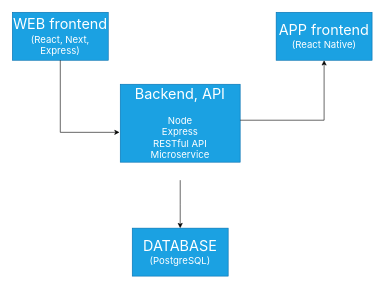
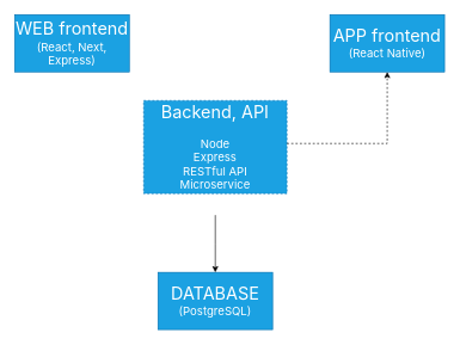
  <mxCell id="0" />
  <mxCell id="1" parent="0" />
- <mxCell id="2" value="&lt;font style=&quot;font-size: 24px;&quot; face=&quot;Inter&quot;&gt;Backend, API&lt;/font&gt;&lt;div&gt;&lt;font size=&quot;3&quot; face=&quot;Inter&quot;&gt;&lt;br&gt;&lt;/font&gt;&lt;/div&gt;&lt;div&gt;&lt;font size=&quot;3&quot; face=&quot;Inter&quot;&gt;Node&lt;/font&gt;&lt;/div&gt;&lt;div&gt;&lt;font size=&quot;3&quot; face=&quot;Inter&quot;&gt;Express&lt;/font&gt;&lt;/div&gt;&lt;div&gt;&lt;font size=&quot;3&quot; face=&quot;Inter&quot;&gt;RESTful API&lt;/font&gt;&lt;/div&gt;&lt;div&gt;&lt;font size=&quot;3&quot; face=&quot;Inter&quot;&gt;Microservice&lt;/font&gt;&lt;/div&gt;" style="rounded=0;whiteSpace=wrap;html=1;fillColor=#1ba1e2;fontColor=#ffffff;strokeColor=#006EAF;" vertex="1" parent="1"><mxGeometry x="200" y="140" width="200" height="130" as="geometry" /></mxCell>
+ <mxCell id="2" value="&lt;font style=&quot;font-size: 24px;&quot; face=&quot;Inter&quot;&gt;Backend, API&lt;/font&gt;&lt;div&gt;&lt;font size=&quot;3&quot; face=&quot;Inter&quot;&gt;&lt;br&gt;&lt;/font&gt;&lt;/div&gt;&lt;div&gt;&lt;font size=&quot;3&quot; face=&quot;Inter&quot;&gt;Node&lt;/font&gt;&lt;/div&gt;&lt;div&gt;&lt;font size=&quot;3&quot; face=&quot;Inter&quot;&gt;Express&lt;/font&gt;&lt;/div&gt;&lt;div&gt;&lt;font size=&quot;3&quot; face=&quot;Inter&quot;&gt;RESTful API&lt;/font&gt;&lt;/div&gt;&lt;div&gt;&lt;font size=&quot;3&quot; face=&quot;Inter&quot;&gt;Microservice&lt;/font&gt;&lt;/div&gt;" style="rounded=0;whiteSpace=wrap;html=1;fillColor=#1ba1e2;fontColor=#ffffff;strokeColor=#006EAF;dashed=1;" vertex="1" parent="1"><mxGeometry x="200" y="140" width="200" height="130" as="geometry" /></mxCell>
  <mxCell id="3" value="&lt;font face=&quot;Inter&quot;&gt;&lt;span style=&quot;font-size: 24px;&quot;&gt;WEB frontend&lt;/span&gt;&lt;/font&gt;&lt;br&gt;&lt;div&gt;&lt;font size=&quot;3&quot; face=&quot;Inter&quot;&gt;(React, Next, Express)&lt;/font&gt;&lt;/div&gt;" style="rounded=0;whiteSpace=wrap;html=1;fillColor=#1ba1e2;fontColor=#ffffff;strokeColor=#006EAF;" vertex="1" parent="1"><mxGeometry x="20" y="20" width="160" height="80" as="geometry" /></mxCell>
  <mxCell id="4" value="&lt;font style=&quot;font-size: 24px;&quot; face=&quot;Inter&quot;&gt;DATABASE&lt;/font&gt;&lt;div&gt;&lt;font size=&quot;3&quot; face=&quot;Inter&quot;&gt;(PostgreSQL)&lt;/font&gt;&lt;/div&gt;" style="rounded=0;whiteSpace=wrap;html=1;fillColor=#1ba1e2;fontColor=#ffffff;strokeColor=#006EAF;" vertex="1" parent="1"><mxGeometry x="220" y="380" width="160" height="80" as="geometry" /></mxCell>
  <mxCell id="5" value="&lt;font face=&quot;Inter&quot;&gt;&lt;span style=&quot;font-size: 24px;&quot;&gt;APP frontend&lt;/span&gt;&lt;/font&gt;&lt;br&gt;&lt;div&gt;&lt;font size=&quot;3&quot; face=&quot;Inter&quot;&gt;(React Native)&lt;/font&gt;&lt;/div&gt;" style="rounded=0;whiteSpace=wrap;html=1;fillColor=#1ba1e2;fontColor=#ffffff;strokeColor=#006EAF;" vertex="1" parent="1"><mxGeometry x="460" y="20" width="160" height="80" as="geometry" /></mxCell>
- <mxCell id="6" style="edgeStyle=orthogonalEdgeStyle;rounded=0;orthogonalLoop=1;jettySize=auto;html=1;entryX=0.5;entryY=1;entryDx=0;entryDy=0;" edge="1" parent="1" source="2" target="5"><mxGeometry relative="1" as="geometry"><Array as="points"><mxPoint x="540" y="200" /></Array></mxGeometry></mxCell>
- <mxCell id="7" style="edgeStyle=orthogonalEdgeStyle;rounded=0;orthogonalLoop=1;jettySize=auto;html=1;exitX=0.5;exitY=1;exitDx=0;exitDy=0;entryX=-0.006;entryY=0.617;entryDx=0;entryDy=0;entryPerimeter=0;" edge="1" parent="1" source="3" target="2"><mxGeometry relative="1" as="geometry"><mxPoint x="-40" y="205" as="sourcePoint" /><mxPoint x="-40" y="100" as="targetPoint" /><Array as="points"><mxPoint x="100" y="220" /></Array></mxGeometry></mxCell>
+ <mxCell id="6" style="edgeStyle=orthogonalEdgeStyle;rounded=0;orthogonalLoop=1;jettySize=auto;html=1;entryX=0.5;entryY=1;entryDx=0;entryDy=0;dashed=1;" edge="1" parent="1" source="2" target="5"><mxGeometry relative="1" as="geometry"><Array as="points"><mxPoint x="540" y="200" /></Array></mxGeometry></mxCell>
  <mxCell id="8" style="edgeStyle=orthogonalEdgeStyle;rounded=0;orthogonalLoop=1;jettySize=auto;html=1;entryX=0.5;entryY=0;entryDx=0;entryDy=0;" edge="1" parent="1" target="4"><mxGeometry relative="1" as="geometry"><mxPoint x="300" y="300" as="sourcePoint" /><mxPoint x="440" y="240" as="targetPoint" /><Array as="points"><mxPoint x="300" y="340" /><mxPoint x="300" y="340" /></Array></mxGeometry></mxCell>
